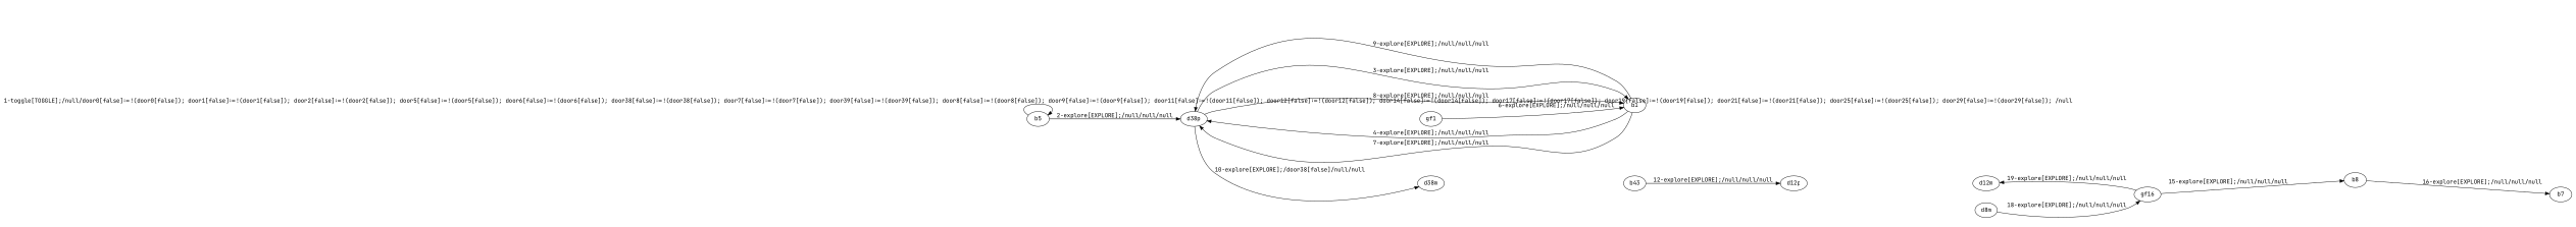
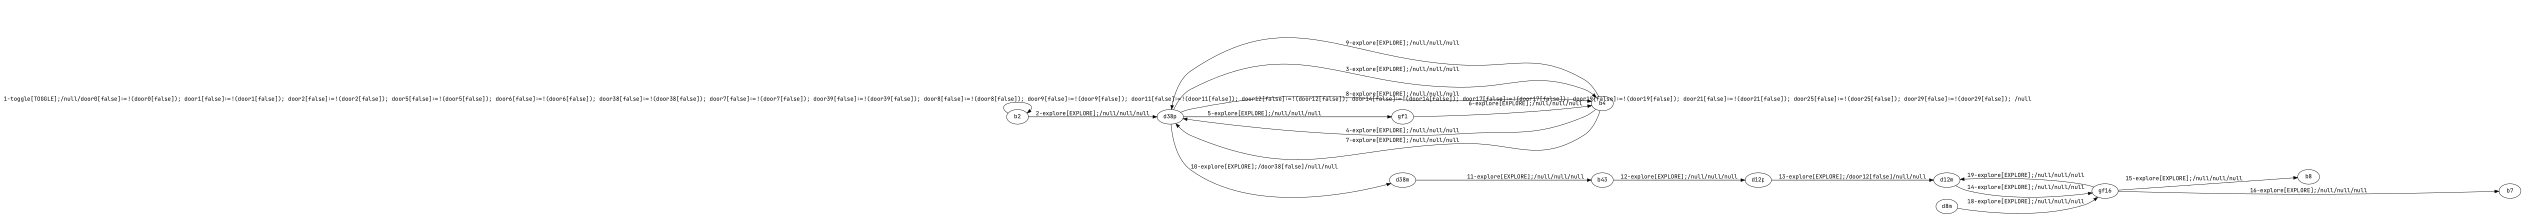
  digraph {
    fontname="JetBrains Mono"
    rankdir=LR
    node [fontname="JetBrains Mono"]
    edge [fontname="JetBrains Mono"]
-   b2 [label=b5]
+   b2
    d38p
-   b1
+   b1 [label=b4]
    gf1
    d38m
    b43
    d12p
    d12m
    gf16
    b8
    b7
    d8m
    b2 -> b2 [label="1-toggle[TOGGLE];/null/door0[false]:=!(door0[false]); door1[false]:=!(door1[false]); door2[false]:=!(door2[false]); door5[false]:=!(door5[false]); door6[false]:=!(door6[false]); door38[false]:=!(door38[false]); door7[false]:=!(door7[false]); door39[false]:=!(door39[false]); door8[false]:=!(door8[false]); door9[false]:=!(door9[false]); door11[false]:=!(door11[false]); door12[false]:=!(door12[false]); door14[false]:=!(door14[false]); door17[false]:=!(door17[false]); door19[false]:=!(door19[false]); door21[false]:=!(door21[false]); door25[false]:=!(door25[false]); door29[false]:=!(door29[false]); /null"]
    b2 -> d38p [label="2-explore[EXPLORE];/null/null/null"]
    d38p -> b1 [label="3-explore[EXPLORE];/null/null/null"]
    d38p -> b1 [label="8-explore[EXPLORE];/null/null/null"]
+   d38p -> gf1 [label="5-explore[EXPLORE];/null/null/null"]
    d38p -> d38m [label="10-explore[EXPLORE];/door38[false]/null/null"]
    b1 -> d38p [label="4-explore[EXPLORE];/null/null/null"]
    b1 -> d38p [label="7-explore[EXPLORE];/null/null/null"]
    b1 -> d38p [label="9-explore[EXPLORE];/null/null/null"]
    gf1 -> b1 [label="6-explore[EXPLORE];/null/null/null"]
+   d38m -> b43 [label="11-explore[EXPLORE];/null/null/null"]
    b43 -> d12p [label="12-explore[EXPLORE];/null/null/null"]
+   d12p -> d12m [label="13-explore[EXPLORE];/door12[false]/null/null"]
+   d12m -> gf16 [label="14-explore[EXPLORE];/null/null/null"]
    gf16 -> d12m [label="19-explore[EXPLORE];/null/null/null"]
    gf16 -> b8 [label="15-explore[EXPLORE];/null/null/null"]
-   b8 -> b7 [label="16-explore[EXPLORE];/null/null/null"]
+   gf16 -> b7 [label="16-explore[EXPLORE];/null/null/null"]
    d8m -> gf16 [label="18-explore[EXPLORE];/null/null/null"]
  }
